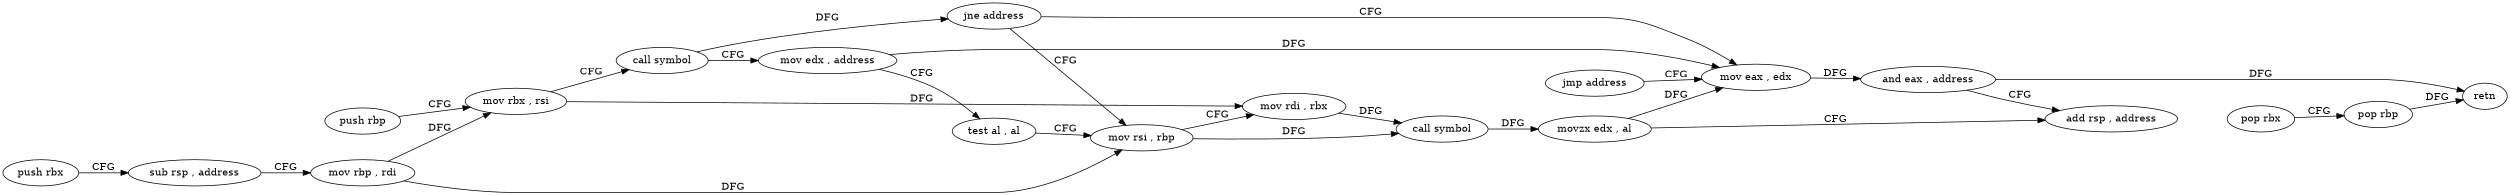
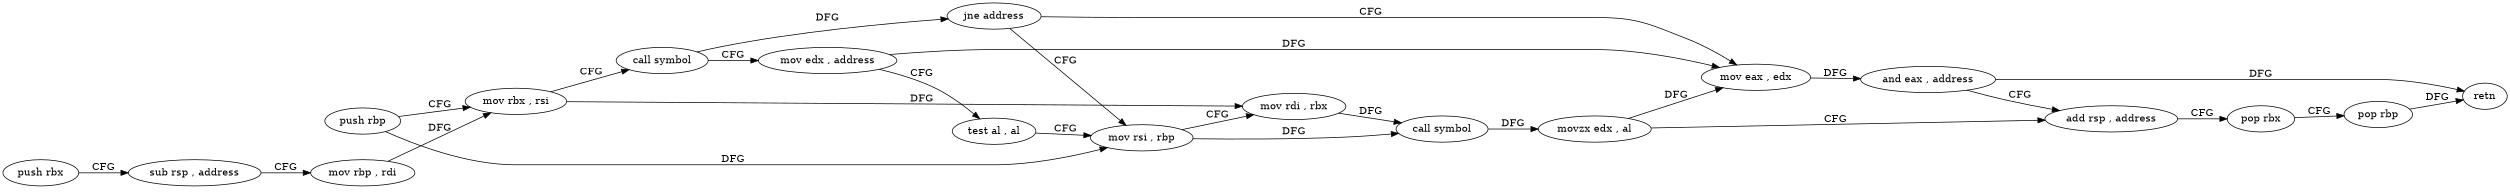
  digraph {
    rankdir=LR
    n1 [label="push rbp"]
    n2 [label="mov rbx , rsi"]
    n3 [label="push rbx"]
    n4 [label="sub rsp , address"]
    n5 [label="mov rbp , rdi"]
    n6 [label="mov rsi , rbp"]
    n7 [label="call symbol"]
    n8 [label="mov rdi , rbx"]
    n9 [label="call symbol"]
    n10 [label="mov edx , address"]
    n11 [label="jne address"]
    n12 [label="test al , al"]
    n13 [label="mov eax , edx"]
    n14 [label="and eax , address"]
    n15 [label="movzx edx , al"]
    n16 [label="add rsp , address"]
    n17 [label=retn]
-   n18 [label="jmp address"]
    n19 [label="pop rbx"]
    n20 [label="pop rbp"]
    n1 -> n2 [label=CFG]
    n2 -> n7 [label=CFG]
    n2 -> n8 [label=DFG]
    n3 -> n4 [label=CFG]
    n4 -> n5 [label=CFG]
    n5 -> n2 [label=DFG]
-   n5 -> n6 [label=DFG]
+   n1 -> n6 [label=DFG]
    n6 -> n8 [label=CFG]
    n6 -> n9 [label=DFG]
    n7 -> n10 [label=CFG]
    n7 -> n11 [label=DFG]
    n8 -> n9 [label=DFG]
    n9 -> n15 [label=DFG]
    n10 -> n12 [label=CFG]
    n10 -> n13 [label=DFG]
    n11 -> n6 [label=CFG]
    n11 -> n13 [label=CFG]
    n12 -> n6 [label=CFG]
    n13 -> n14 [label=DFG]
    n14 -> n16 [label=CFG]
    n14 -> n17 [label=DFG]
    n15 -> n13 [label=DFG]
    n15 -> n16 [label=CFG]
-   n18 -> n13 [label=CFG]
+   n16 -> n19 [label=CFG]
    n19 -> n20 [label=CFG]
    n20 -> n17 [label=DFG]
  }
